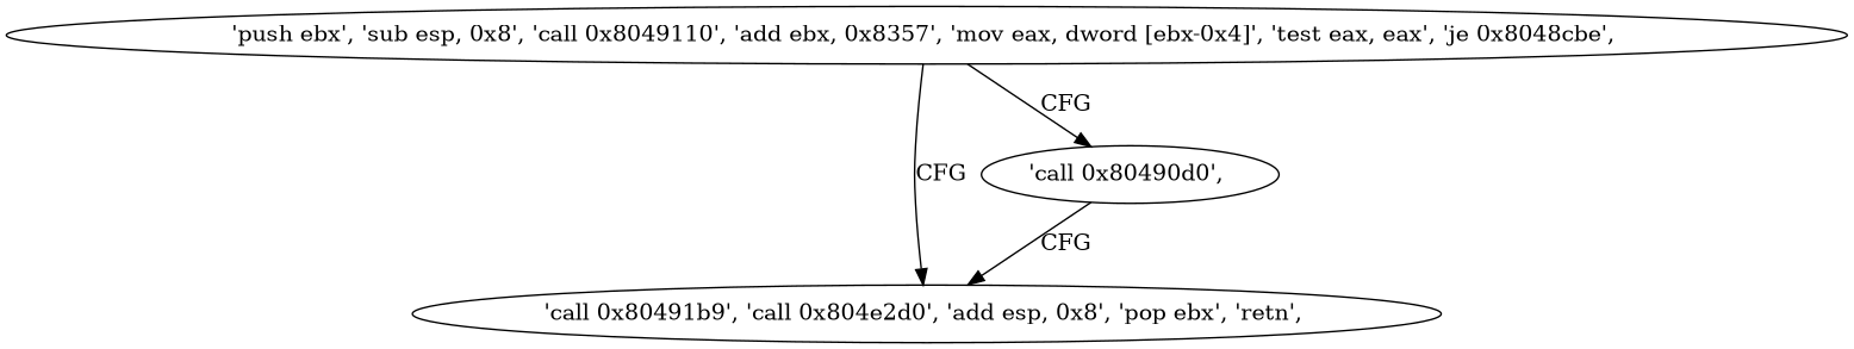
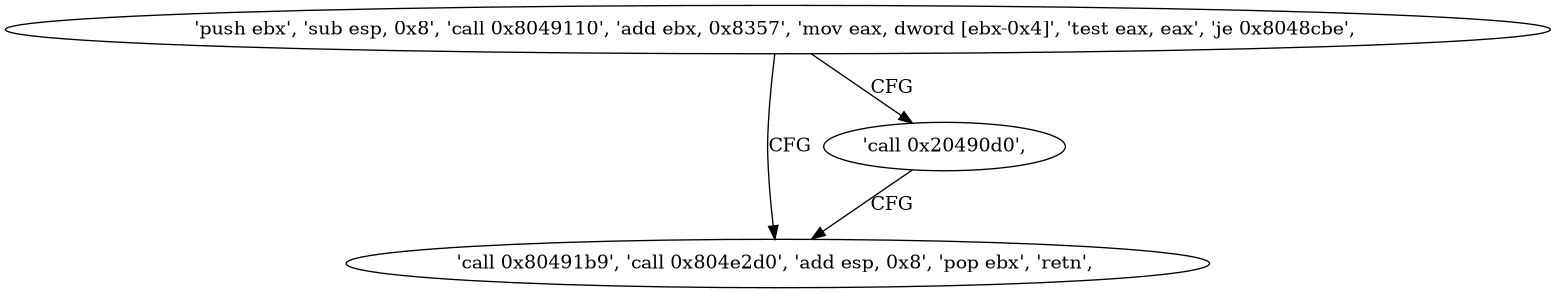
  digraph {
    n1 [label="'push ebx', 'sub esp, 0x8', 'call 0x8049110', 'add ebx, 0x8357', 'mov eax, dword [ebx-0x4]', 'test eax, eax', 'je 0x8048cbe', "]
    n2 [label="'call 0x80491b9', 'call 0x804e2d0', 'add esp, 0x8', 'pop ebx', 'retn', "]
-   n3 [label="'call 0x80490d0', "]
+   n3 [label="'call 0x20490d0',"]
    n1 -> n2 [label=CFG]
    n1 -> n3 [label=CFG]
    n3 -> n2 [label=CFG]
  }
